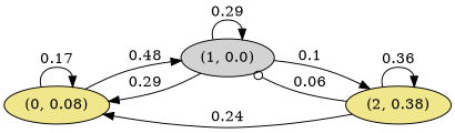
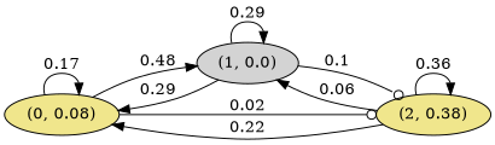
  digraph {
    rankdir=LR
    node [fillcolor=khaki style=filled]
    edge [arrowhead=normal]
    n1 [label="(0, 0.08)"]
    n2 [fillcolor=lightgrey label="(1, 0.0)"]
    n3 [label="(2, 0.38)"]
    n1 -> n1 [label=0.17]
    n1 -> n2 [label=0.48]
+   n1 -> n3 [arrowhead=odot label=0.02]
    n2 -> n1 [label=0.29]
    n2 -> n2 [label=0.29]
-   n2 -> n3 [label=0.1]
-   n3 -> n1 [label=0.24]
-   n3 -> n2 [arrowhead=odot label=0.06]
+   n2 -> n3 [arrowhead=odot label=0.1]
+   n3 -> n1 [label=0.22]
+   n3 -> n2 [label=0.06]
    n3 -> n3 [label=0.36]
  }
